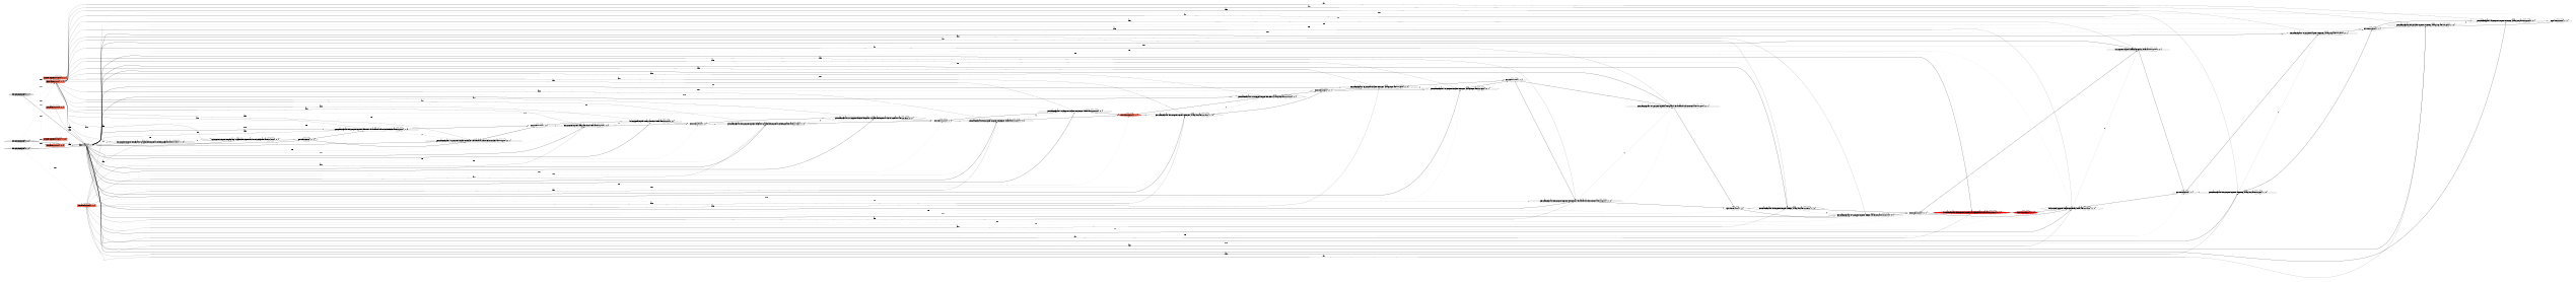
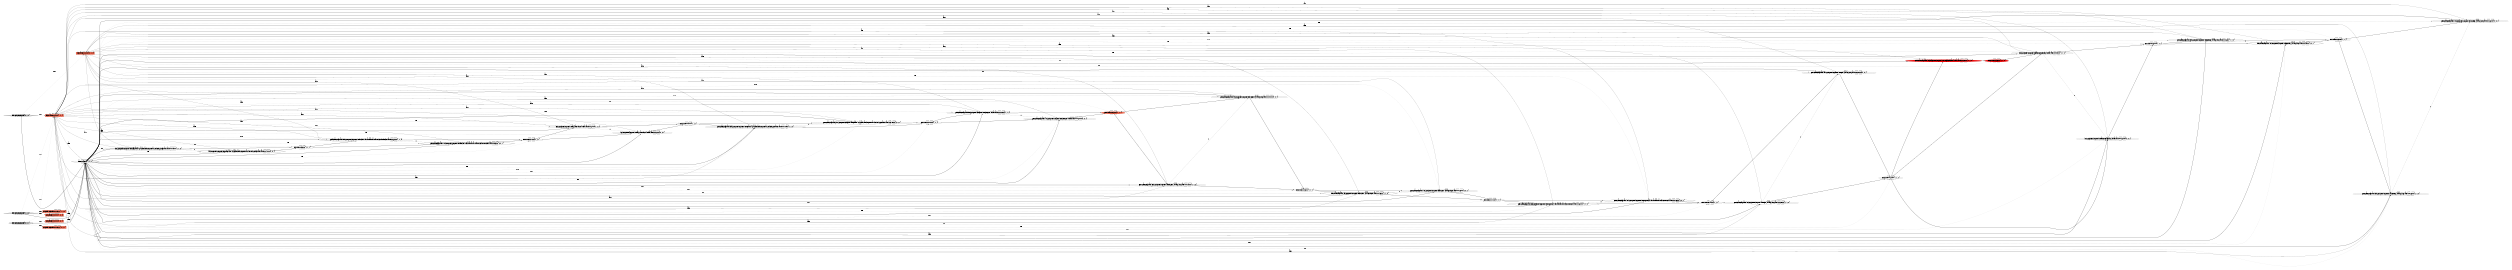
  digraph {
    rankdir=LR
    node [fillcolor=white shape=ellipse style=filled]
    edge [style=bold]
    n1 [label="getOrCreateConfiguration((EKS2Component)component).setRegion((java.lang.String)value)@@@20@@@['1', '1', '0']"]
    n2 [label="getOrCreateConfiguration((KMS2Component)component).setRegion((java.lang.String)value)@@@20@@@['0', '0', '1']"]
    n3 [label="return true@@@21@@@['1', '1', '1']"]
    n4 [label="((EKS2Component)component).setBasicPropertyBinding((boolean)value)@@@24@@@['1', '1', '0']"]
    n5 [label="((KMS2Component)component).setBasicPropertyBinding((boolean)value)@@@22@@@['0', '0', '1']"]
    n6 [fillcolor=red label="getOrCreateConfiguration((EKS2Component)component).setTrustAllCertificates((boolean)value)@@@22@@@['0', '1', '0']"]
    n7 [label="getOrCreateConfiguration((KMS2Component)component).setProxyPort((java.lang.Integer)value)@@@16@@@['0', '0', '1']"]
    n8 [label="return true@@@17@@@['1', '1', '1']"]
    n9 [label="getOrCreateConfiguration((EKS2Component)component).setProxyProtocol((software.amazon.awssdk.core.Protocol)value)@@@18@@@['1', '1', '0']"]
    n10 [label="getOrCreateConfiguration((KMS2Component)component).setProxyProtocol((software.amazon.awssdk.core.Protocol)value)@@@18@@@['0', '0', '1']"]
    n11 [fillcolor=tomato label="String name@@@2@@@['1', '0', '0']" shape=box]
    n12 [label="name@@@3@@@['1', '1', '1']" shape=diamond]
    n13 [label="getOrCreateConfiguration((EKS2Component)component).setProxyPort((java.lang.Integer)value)@@@16@@@['1', '1', '0']"]
    n14 [label="getOrCreateConfiguration((KMS2Component)component).setSecretKey((java.lang.String)value)@@@26@@@['0', '0', '1']"]
-   n15 [label="return true@@@27@@@['1', '1', '1']"]
    n16 [label="getOrCreateConfiguration((EKS2Component)component).setSecretKey((java.lang.String)value)@@@28@@@['1', '1', '0']"]
    n17 [fillcolor=red label="return true@@@23@@@['0', '1', '0']"]
    n18 [label="return true@@@19@@@['1', '1', '1']"]
    n19 [label="getOrCreateConfiguration((KMS2Component)component).setAccessKey((java.lang.String)value)@@@24@@@['0', '0', '1']"]
    n20 [label="return true@@@25@@@['1', '1', '1']"]
    n21 [label="getOrCreateConfiguration((EKS2Component)component).setEksClient((software.amazon.awssdk.services.eks.EksClient)value)@@@6@@@['1', '1', '0']"]
    n22 [label="getOrCreateConfiguration((EKS2Component)component).setPojoRequest((boolean)value)@@@12@@@['1', '1', '0']"]
    n23 [label="getOrCreateConfiguration((KMS2Component)component).setKmsClient((software.amazon.awssdk.services.kms.KmsClient)value)@@@6@@@['0', '0', '1']"]
    n24 [label="((KMS2Component)component).setConfiguration((org.apache.camel.component.aws2.kms.KMS2Configuration)value)@@@4@@@['0', '0', '1']"]
    n25 [label="getOrCreateConfiguration((KMS2Component)component).setProxyHost((java.lang.String)value)@@@14@@@['0', '0', '1']"]
    n26 [label="((EKS2Component)component).setLazyStartProducer((boolean)value)@@@8@@@['1', '1', '0']"]
    n27 [label="getOrCreateConfiguration((EKS2Component)component).setProxyHost((java.lang.String)value)@@@14@@@['1', '1', '0']"]
    n28 [label="((EKS2Component)component).setConfiguration((org.apache.camel.component.aws2.eks.EKS2Configuration)value)@@@4@@@['1', '1', '0']"]
    n29 [label="getOrCreateConfiguration((EKS2Component)component).setOperation((org.apache.camel.component.aws2.eks.EKS2Operations)value)@@@10@@@['1', '1', '0']"]
    n30 [label="getOrCreateConfiguration((EKS2Component)component).setAccessKey((java.lang.String)value)@@@26@@@['1', '1', '0']"]
    n31 [label="getOrCreateConfiguration((KMS2Component)component).setPojoRequest((boolean)value)@@@12@@@['0', '0', '1']"]
    n32 [label="((KMS2Component)component).setLazyStartProducer((boolean)value)@@@8@@@['0', '0', '1']"]
    n33 [label="getOrCreateConfiguration((KMS2Component)component).setOperation((org.apache.camel.component.aws2.kms.KMS2Operations)value)@@@10@@@['0', '0', '1']"]
    n34 [label="return true@@@15@@@['1', '1', '1']"]
    n35 [label="return true@@@7@@@['1', '1', '1']"]
    n36 [fillcolor=tomato label="return true@@@13@@@['1', '1', '1']"]
    n37 [label="return true@@@23@@@['1', '1', '1']"]
    n38 [label="return true@@@5@@@['1', '1', '1']"]
    n39 [label="return true@@@9@@@['1', '1', '1']"]
    n40 [label="return true@@@11@@@['1', '1', '1']"]
    n41 [fillcolor=tomato label="String name@@@2@@@['0', '0', '1']" shape=box]
    n42 [fillcolor=tomato label="Object value@@@2@@@['1', '1', '1']" shape=box]
    n43 [fillcolor=lightgray label="setPropertyOnComponent['0', '1', '0']" shape=diamond]
    n44 [fillcolor=tomato label="Object value@@@2@@@['0', '1', '0']" shape=box]
    n45 [fillcolor=tomato label="Component component@@@2@@@['1', '0', '0']" shape=box]
    n46 [fillcolor=lightgray label="setPropertyOnComponent['1', '0', '0']" shape=diamond]
    n47 [fillcolor=tomato label="Component component@@@2@@@['0', '0', '1']" shape=box]
    n48 [fillcolor=lightgray label="setPropertyOnComponent['0', '0', '1']"]
    n1 -> n2 [label=0 style=dashed]
    n1 -> n3
    n2 -> n3
    n3 -> n4
    n3 -> n5
    n3 -> n6
    n4 -> n5 [label=0 style=dashed]
    n4 -> n37
    n5 -> n37
    n6 -> n17
    n7 -> n8
    n8 -> n9
    n8 -> n10
    n9 -> n10 [label=0 style=dashed]
    n9 -> n18
    n10 -> n18
    n11 -> n12 [label=name style=solid]
    n12 -> n1
    n12 -> n1 [label=true style=dotted]
    n12 -> n2
    n12 -> n2 [label=true style=dotted]
    n12 -> n3 [label=true style=dotted]
    n12 -> n4 [label=true style=dotted]
    n12 -> n4
    n12 -> n5 [label=true style=dotted]
    n12 -> n5
    n12 -> n6 [label=true style=dotted]
    n12 -> n6
    n12 -> n7 [label=true style=dotted]
    n12 -> n7
    n12 -> n8 [label=true style=dotted]
    n12 -> n9
    n12 -> n9 [label=true style=dotted]
    n12 -> n10 [label=true style=dotted]
    n12 -> n10
    n12 -> n13
    n12 -> n13 [label=true style=dotted]
    n12 -> n14
    n12 -> n14 [label=true style=dotted]
-   n12 -> n15 [label=true style=dotted]
    n12 -> n16
    n12 -> n16 [label=true style=dotted]
    n12 -> n17 [label=true style=dotted]
    n12 -> n18 [label=true style=dotted]
    n12 -> n19 [label=true style=dotted]
    n12 -> n19
    n12 -> n20 [label=true style=dotted]
    n12 -> n21 [label=true style=dotted]
    n12 -> n21
    n12 -> n22 [label=true style=dotted]
    n12 -> n22
    n12 -> n23 [label=true style=dotted]
    n12 -> n23
    n12 -> n24 [label=true style=dotted]
    n12 -> n24
    n12 -> n25
    n12 -> n25 [label=true style=dotted]
    n12 -> n26 [label=true style=dotted]
    n12 -> n26
    n12 -> n27
    n12 -> n27 [label=true style=dotted]
    n12 -> n28 [label=true style=dotted]
    n12 -> n28
    n12 -> n29
    n12 -> n29 [label=true style=dotted]
    n12 -> n30
    n12 -> n30 [label=true style=dotted]
    n12 -> n31 [label=true style=dotted]
    n12 -> n31
    n12 -> n32 [label=true style=dotted]
    n12 -> n32
    n12 -> n33 [label=true style=dotted]
    n12 -> n33
    n12 -> n34 [label=true style=dotted]
    n12 -> n35 [label=true style=dotted]
    n12 -> n36 [label=true style=dotted]
    n12 -> n37 [label=true style=dotted]
    n12 -> n38 [label=true style=dotted]
    n12 -> n39 [label=true style=dotted]
    n12 -> n40 [label=true style=dotted]
    n13 -> n7 [label=0 style=dashed]
    n13 -> n8
-   n14 -> n15
    n16 -> n14 [label=0 style=dashed]
-   n16 -> n15
    n17 -> n4
    n18 -> n1
    n18 -> n2
    n19 -> n20
    n20 -> n14
    n20 -> n16
    n21 -> n23 [label=0 style=dashed]
    n21 -> n35
    n22 -> n31 [label=0 style=dashed]
    n22 -> n36
    n23 -> n35
    n24 -> n38
    n25 -> n34
    n26 -> n32 [label=0 style=dashed]
    n26 -> n39
    n27 -> n25 [label=0 style=dashed]
    n27 -> n34
    n28 -> n24 [label=0 style=dashed]
    n28 -> n38
    n29 -> n33 [label=0 style=dashed]
    n29 -> n40
    n30 -> n19 [label=0 style=dashed]
    n30 -> n20
    n31 -> n36
    n32 -> n39
    n33 -> n40
    n34 -> n7
    n34 -> n13
    n35 -> n26
    n35 -> n32
    n36 -> n25
    n36 -> n27
    n37 -> n19
    n37 -> n30
    n38 -> n21
    n38 -> n23
    n39 -> n29
    n39 -> n33
    n40 -> n22
    n40 -> n31
    n41 -> n12 [label=name style=solid]
    n42 -> n1 [label=value style=solid]
    n42 -> n2 [label=value style=solid]
    n42 -> n4 [label=value style=solid]
    n42 -> n5 [label=value style=solid]
    n42 -> n7 [label=value style=solid]
    n42 -> n9 [label=value style=solid]
    n42 -> n10 [label=value style=solid]
    n42 -> n12 [label=name style=solid]
    n42 -> n13 [label=value style=solid]
    n42 -> n14 [label=value style=solid]
    n42 -> n16 [label=value style=solid]
    n42 -> n19 [label=value style=solid]
    n42 -> n21 [label=value style=solid]
    n42 -> n22 [label=value style=solid]
    n42 -> n23 [label=value style=solid]
    n42 -> n24 [label=value style=solid]
    n42 -> n25 [label=value style=solid]
    n42 -> n26 [label=value style=solid]
    n42 -> n27 [label=value style=solid]
    n42 -> n28 [label=value style=solid]
    n42 -> n29 [label=value style=solid]
    n42 -> n30 [label=value style=solid]
    n42 -> n31 [label=value style=solid]
    n42 -> n32 [label=value style=solid]
    n42 -> n33 [label=value style=solid]
    n43 -> n12
    n43 -> n42 [label=true style=dotted]
    n43 -> n44 [label=true style=dotted]
    n44 -> n1 [label=value style=solid]
    n44 -> n4 [label=value style=solid]
    n44 -> n6 [label=value style=solid]
    n44 -> n9 [label=value style=solid]
    n44 -> n13 [label=value style=solid]
    n44 -> n16 [label=value style=solid]
    n44 -> n21 [label=value style=solid]
    n44 -> n22 [label=value style=solid]
    n44 -> n26 [label=value style=solid]
    n44 -> n27 [label=value style=solid]
    n44 -> n28 [label=value style=solid]
    n44 -> n29 [label=value style=solid]
    n44 -> n30 [label=value style=solid]
    n46 -> n11 [label=true style=dotted]
    n46 -> n12
    n46 -> n42 [label=true style=dotted]
    n46 -> n45 [label=true style=dotted]
    n48 -> n12
    n48 -> n41 [label=true style=dotted]
    n48 -> n42 [label=true style=dotted]
    n48 -> n47 [label=true style=dotted]
  }
